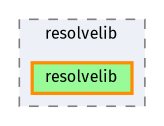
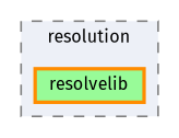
  digraph {
    compound=true
    fontname="Fira Sans"
    n1 [color=darkorange fillcolor=palegreen fontname="Fira Sans" fontsize=10 height=0.2 label=resolvelib shape=box style="filled,bold" width=0.4]
    subgraph cluster_1 {
      bgcolor="#edf0f7"
      fontsize=10
-     label=resolvelib
+     label=resolution
      pencolor=grey50
      style="filled,dashed"
      n1
    }
  }
